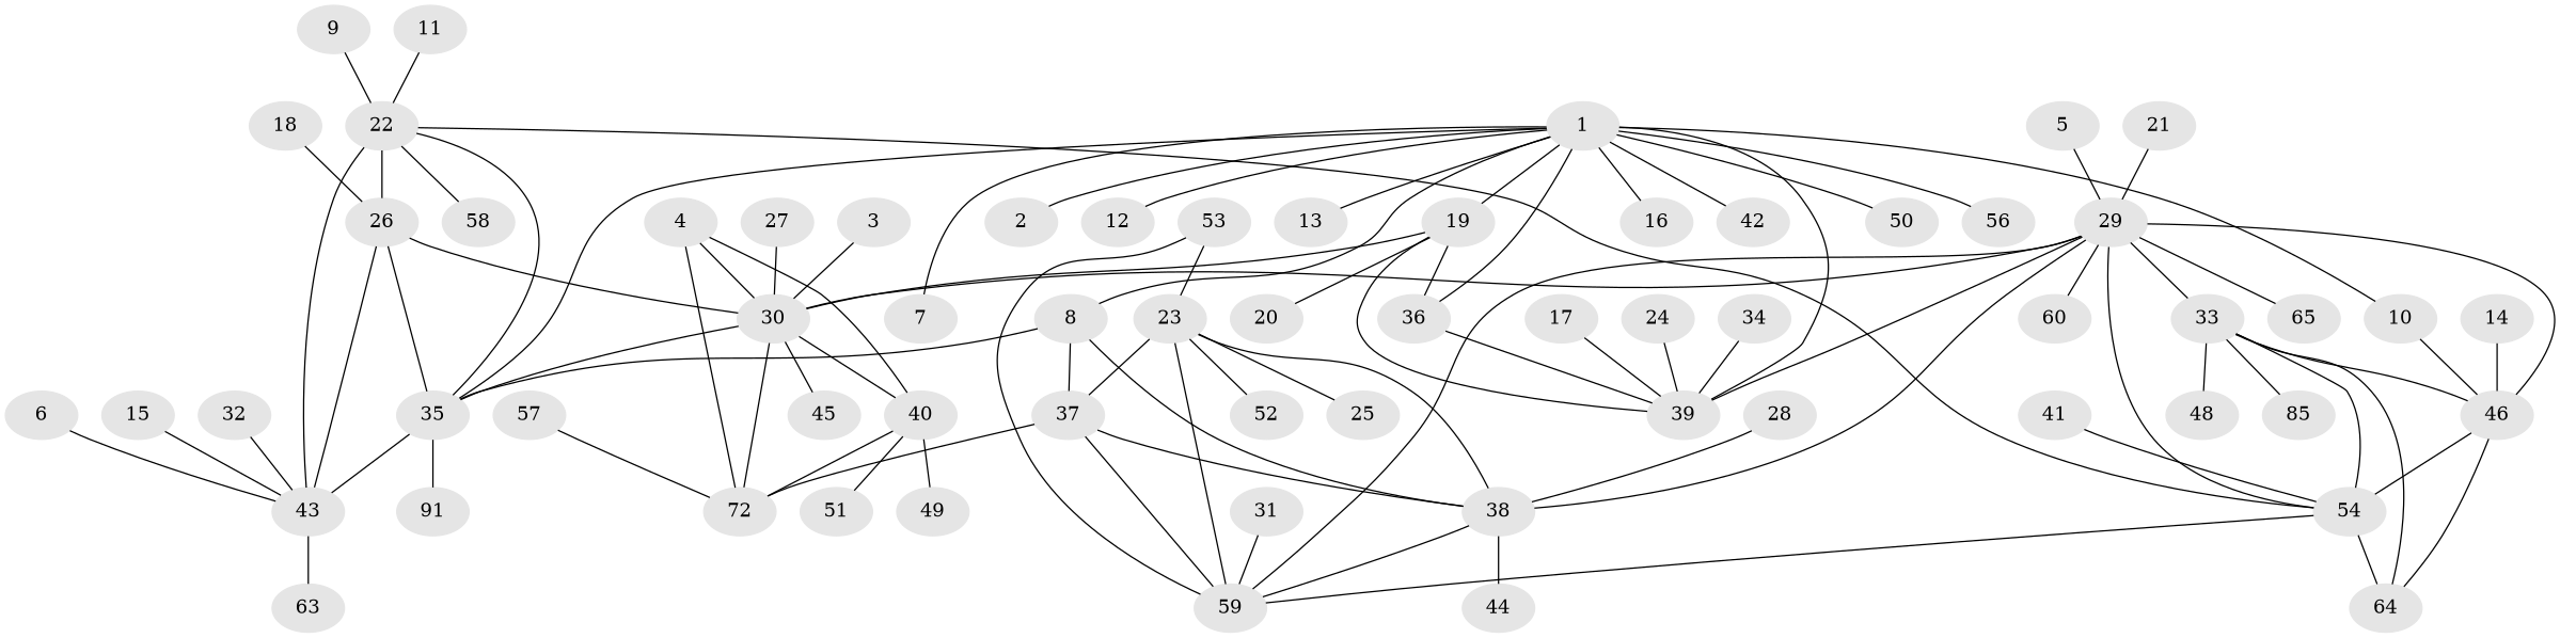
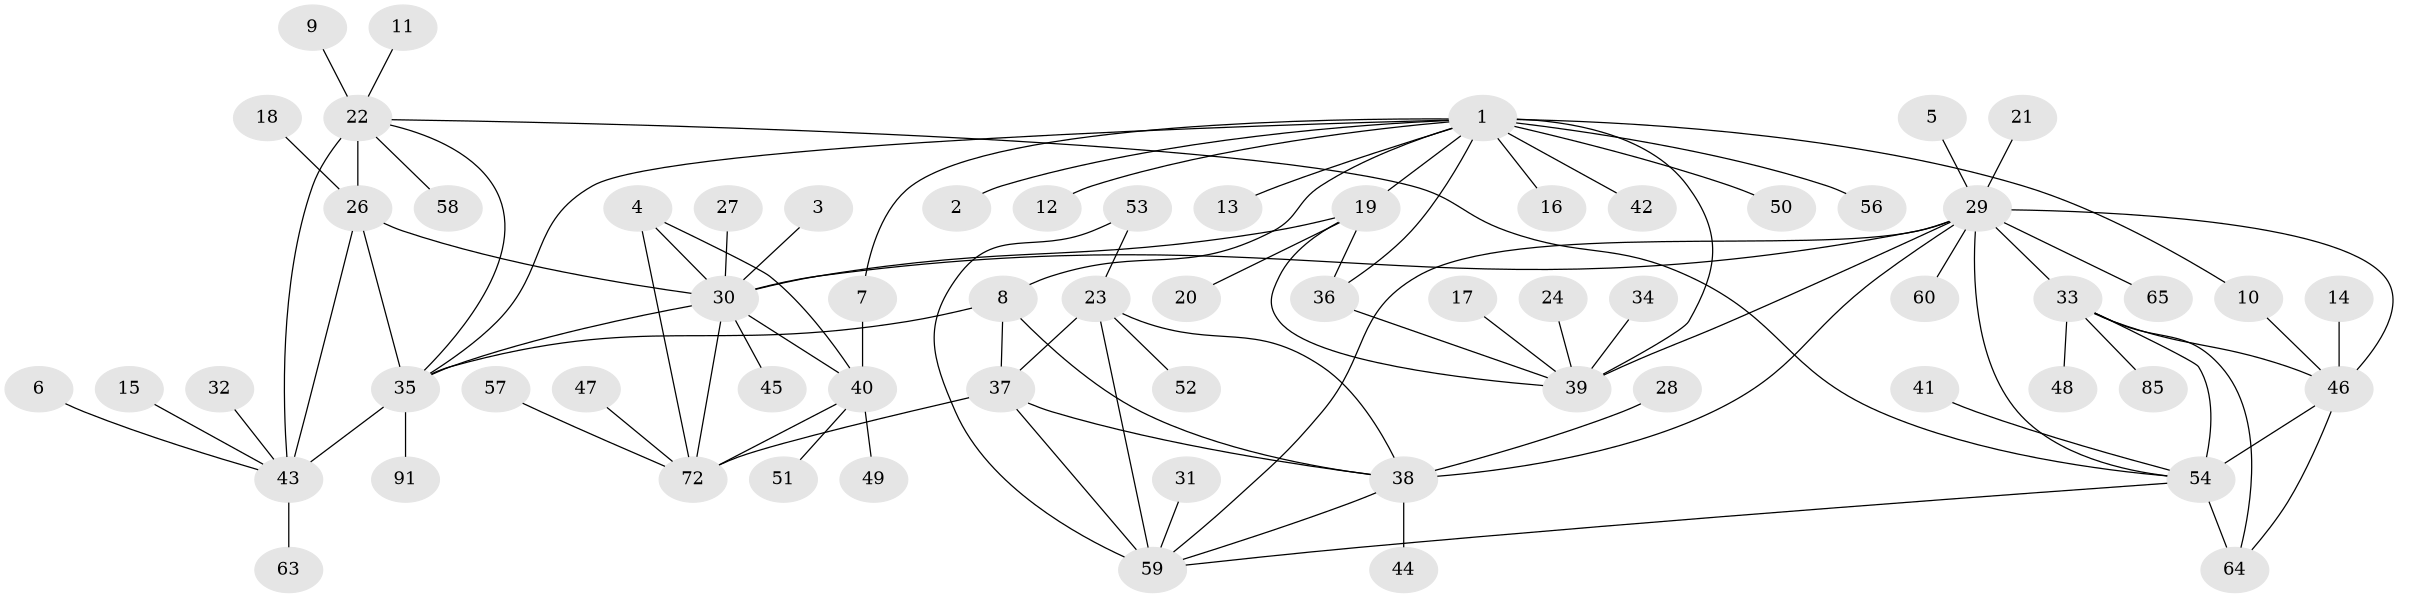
  graph {
    node [color=gray90 style=filled]
    edge [weight=1.0]
    1
    2
    7
    8
    10
    12
    13
    16
    19
    35
    36
    39
    42
    50
    56
    40
    37
    38
    46
    30
    20
    43
    n23 [label=91]
    3
    n25 [label=72]
    45
    4
    49
    51
    5
    29
    59
    54
    33
    60
    65
    6
    63
    23
-   25
    52
    44
    9
    22
    26
    58
    64
    11
    14
    15
    17
    18
    21
    24
    27
    28
    48
    n58 [label=85]
    31
    32
    34
    41
+   47
    53
    57
    1 -- 2
    1 -- 7
    1 -- 8
    1 -- 10
    1 -- 12
    1 -- 13
    1 -- 16
    1 -- 19 [weight=3.0]
    1 -- 35
    1 -- 36 [weight=3.0]
    1 -- 39 [weight=3.0]
    1 -- 42
    1 -- 50
    1 -- 56
+   7 -- 40
    8 -- 35
    8 -- 37
    8 -- 38
    10 -- 46
    19 -- 36
    19 -- 39
    19 -- 30
    19 -- 20
    35 -- 43
    35 -- n23
    36 -- 39
    40 -- n25 [weight=2.0]
    40 -- 49
    40 -- 51
    37 -- 38
    37 -- n25
    37 -- 59 [weight=2.0]
    38 -- 59 [weight=2.0]
    38 -- 44
    46 -- 54 [weight=2.0]
    46 -- 64
    30 -- 35
    30 -- 40 [weight=2.0]
    30 -- n25 [weight=4.0]
    30 -- 45
    43 -- 63
    3 -- 30
    4 -- 40
    4 -- 30 [weight=2.0]
    4 -- n25 [weight=2.0]
    5 -- 29
    29 -- 39
    29 -- 38
    29 -- 46
    29 -- 30
    29 -- 59
    29 -- 54 [weight=2.0]
    29 -- 33
    29 -- 60
    29 -- 65
    54 -- 59
    54 -- 64 [weight=2.0]
    33 -- 46
    33 -- 54 [weight=2.0]
    33 -- 64
    33 -- 48
    33 -- n58
    6 -- 43
    23 -- 37
    23 -- 38
    23 -- 59 [weight=2.0]
-   23 -- 25
    23 -- 52
    9 -- 22
    22 -- 35 [weight=2.0]
    22 -- 43 [weight=2.0]
    22 -- 54
    22 -- 26 [weight=4.0]
    22 -- 58
    26 -- 35 [weight=2.0]
    26 -- 30
    26 -- 43 [weight=2.0]
    11 -- 22
    14 -- 46
    15 -- 43
    17 -- 39
    18 -- 26
    21 -- 29
    24 -- 39
    27 -- 30
    28 -- 38
    31 -- 59
    32 -- 43
    34 -- 39
    41 -- 54
+   47 -- n25
    53 -- 59
    53 -- 23
    57 -- n25
  }
